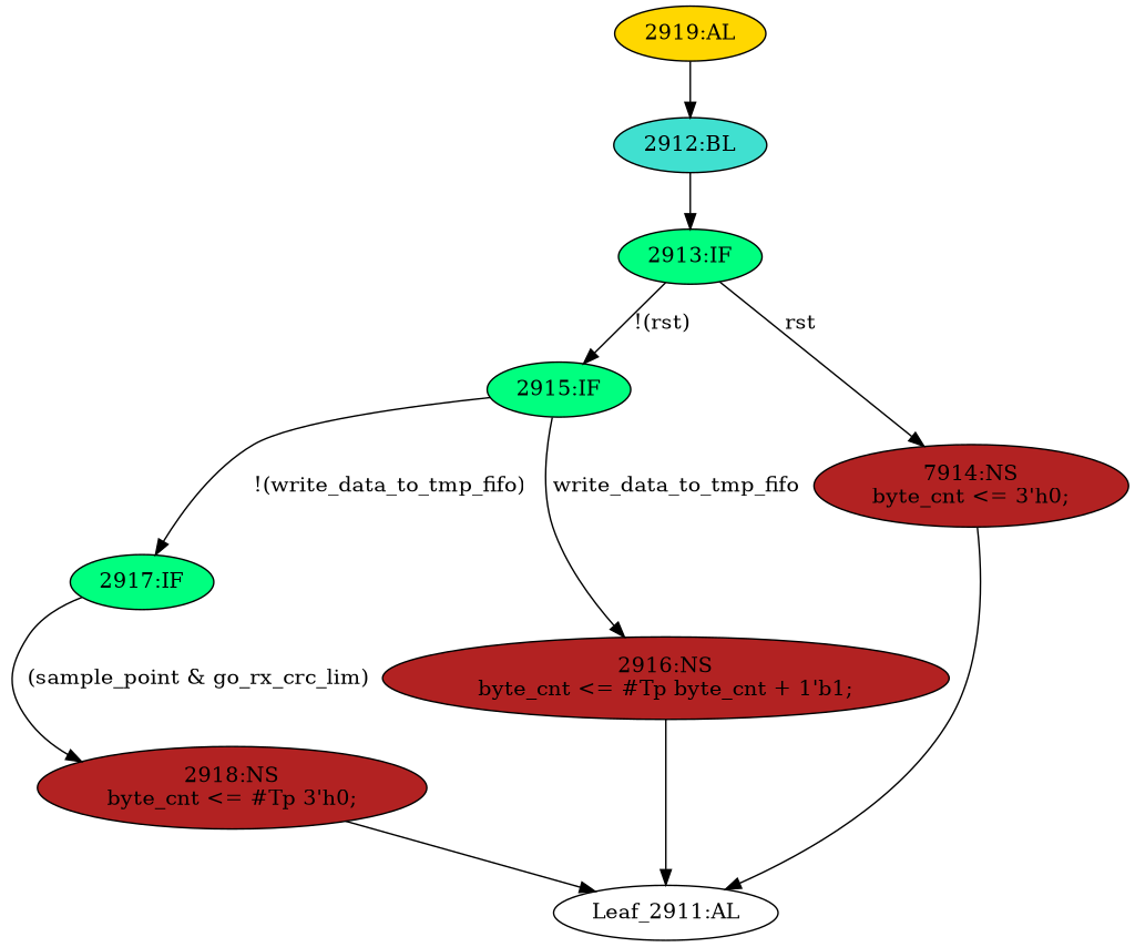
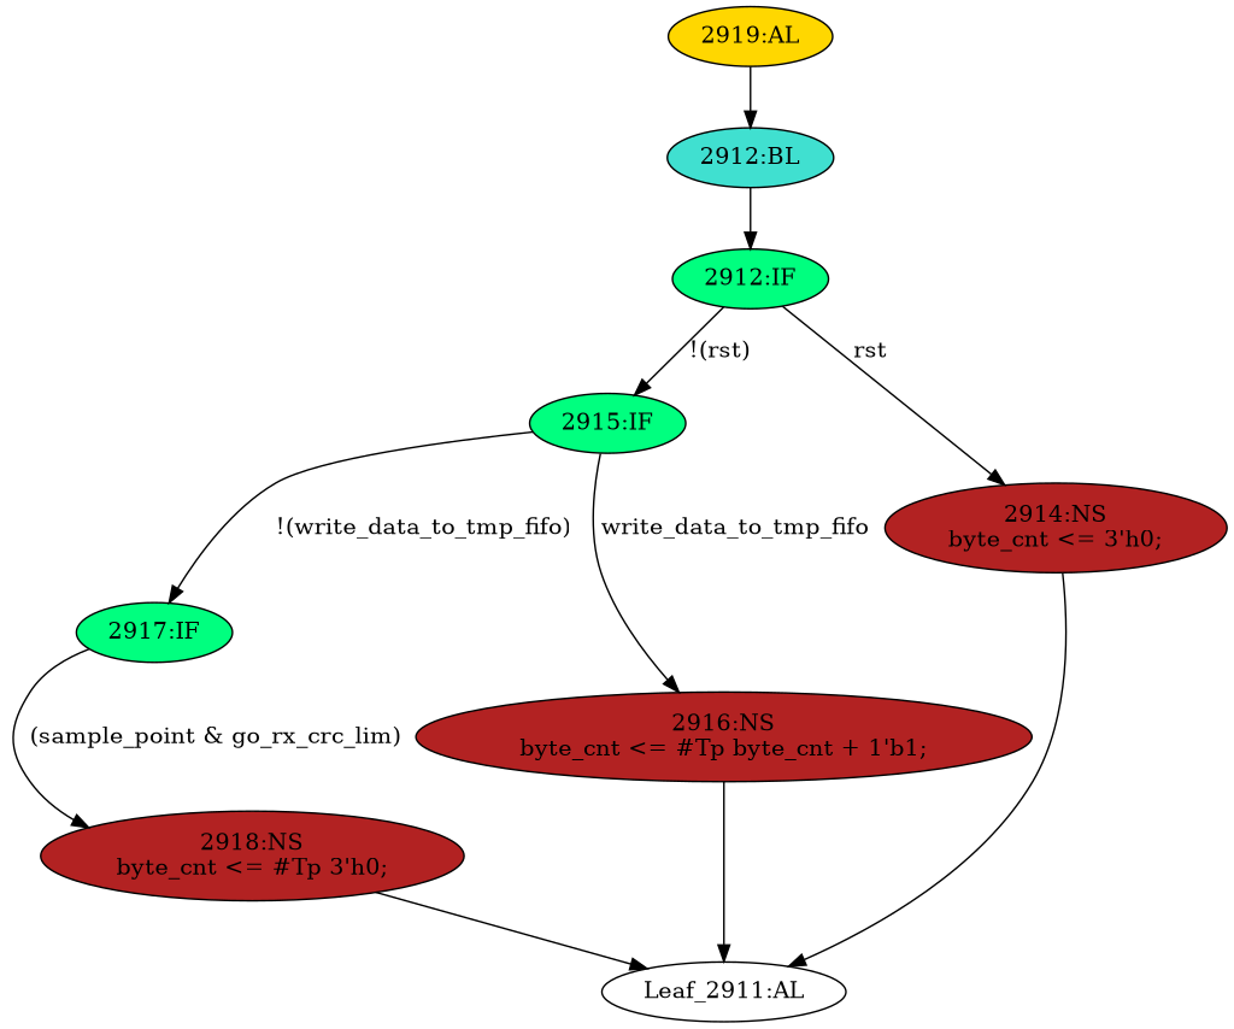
  strict digraph {
    node [fillcolor=springgreen statements="[]" style=filled typ=IfStatement]
    edge [cond="[]" lineno=None]
    n1 [ast="<pyverilog.vparser.ast.Block object at 0x7f44f6916a50>" fillcolor=turquoise label="2912:BL" typ=Block]
-   n2 [ast="<pyverilog.vparser.ast.IfStatement object at 0x7f44f6916a90>" label="2913:IF"]
+   n2 [ast="<pyverilog.vparser.ast.IfStatement object at 0x7f44f6916a90>" label="2912:IF"]
    n3 [ast="<pyverilog.vparser.ast.IfStatement object at 0x7f44f6916ad0>" label="2915:IF"]
-   n4 [ast="<pyverilog.vparser.ast.NonblockingSubstitution object at 0x7f44f6925150>" fillcolor=firebrick label="7914:NS\nbyte_cnt <= 3'h0;" statements="[<pyverilog.vparser.ast.NonblockingSubstitution object at 0x7f44f6925150>]" typ=NonblockingSubstitution]
+   n4 [ast="<pyverilog.vparser.ast.NonblockingSubstitution object at 0x7f44f6925150>" fillcolor=firebrick label="2914:NS\nbyte_cnt <= 3'h0;" statements="[<pyverilog.vparser.ast.NonblockingSubstitution object at 0x7f44f6925150>]" typ=NonblockingSubstitution]
    n5 [ast="<pyverilog.vparser.ast.IfStatement object at 0x7f44f6916b10>" label="2917:IF"]
    n6 [ast="<pyverilog.vparser.ast.NonblockingSubstitution object at 0x7f44f6916e50>" fillcolor=firebrick label="2916:NS\nbyte_cnt <= #Tp byte_cnt + 1'b1;" statements="[<pyverilog.vparser.ast.NonblockingSubstitution object at 0x7f44f6916e50>]" typ=NonblockingSubstitution]
    n7 [def_var="['byte_cnt']" label="Leaf_2911:AL" fillcolor="" statements="" style="" typ=""]
    n8 [ast="<pyverilog.vparser.ast.Always object at 0x7f44f69252d0>" clk_sens=True fillcolor=gold label="2919:AL" sens="['clk', 'rst']" typ=Always use_var="['rst', 'write_data_to_tmp_fifo', 'byte_cnt', 'go_rx_crc_lim', 'sample_point']"]
    n9 [ast="<pyverilog.vparser.ast.NonblockingSubstitution object at 0x7f44f6916b50>" fillcolor=firebrick label="2918:NS\nbyte_cnt <= #Tp 3'h0;" statements="[<pyverilog.vparser.ast.NonblockingSubstitution object at 0x7f44f6916b50>]" typ=NonblockingSubstitution]
    n1 -> n2
    n2 -> n3 [cond="['rst']" label="!(rst)" lineno=2913]
    n2 -> n4 [cond="['rst']" label=rst lineno=2913]
    n3 -> n5 [cond="['write_data_to_tmp_fifo']" label="!(write_data_to_tmp_fifo)" lineno=2915]
    n3 -> n6 [cond="['write_data_to_tmp_fifo']" label=write_data_to_tmp_fifo lineno=2915]
    n4 -> n7
    n5 -> n9 [cond="['sample_point', 'go_rx_crc_lim']" label="(sample_point & go_rx_crc_lim)" lineno=2917]
    n6 -> n7
    n8 -> n1
    n9 -> n7
  }
